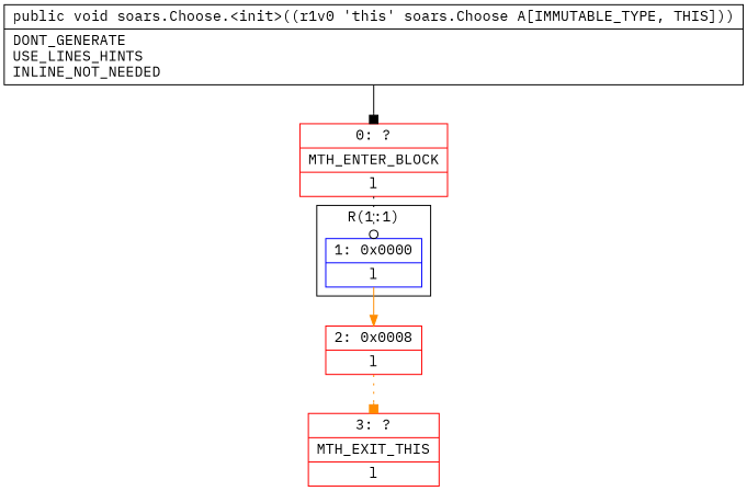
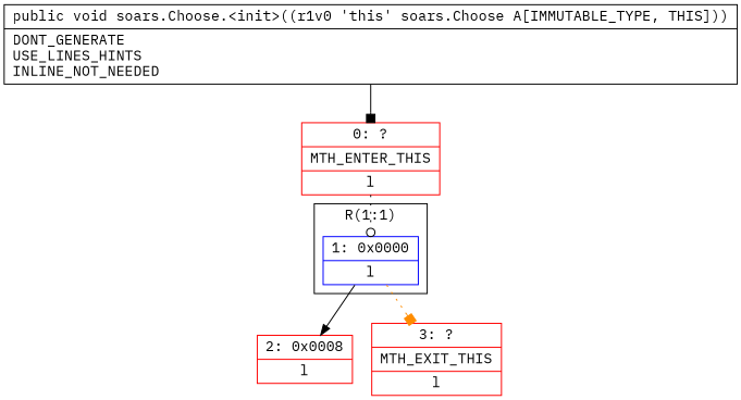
  digraph {
    fontname="IBM Plex Mono"
    node [color=red fontname="IBM Plex Mono" shape=record]
    edge [arrowhead=box color=darkorange fontname="IBM Plex Mono" style=solid]
    n1 [color=blue label="{1\:\ 0x0000|l}"]
    n2 [label="{2\:\ 0x0008|l}"]
    n3 [label="{3\:\ ?|MTH_EXIT_THIS\l|l}"]
-   n4 [label="{0\:\ ?|MTH_ENTER_BLOCK\l|l}"]
+   n4 [label="{0\:\ ?|MTH_ENTER_THIS\l|l}"]
    n5 [label="{public void soars.Choose.\<init\>((r1v0 'this' soars.Choose A[IMMUTABLE_TYPE, THIS]))  | DONT_GENERATE\lUSE_LINES_HINTS\lINLINE_NOT_NEEDED\l}" color=""]
    subgraph cluster_1 {
      label="R(1:1)"
      n1
    }
-   n1 -> n2 [arrowhead=normal]
-   n2 -> n3 [style=dotted]
+   n1 -> n2 [arrowhead=normal color=black]
+   n1 -> n3 [style=dotted]
    n4 -> n1 [arrowhead=odot color=black style=dotted]
    n5 -> n4 [color=black]
  }
